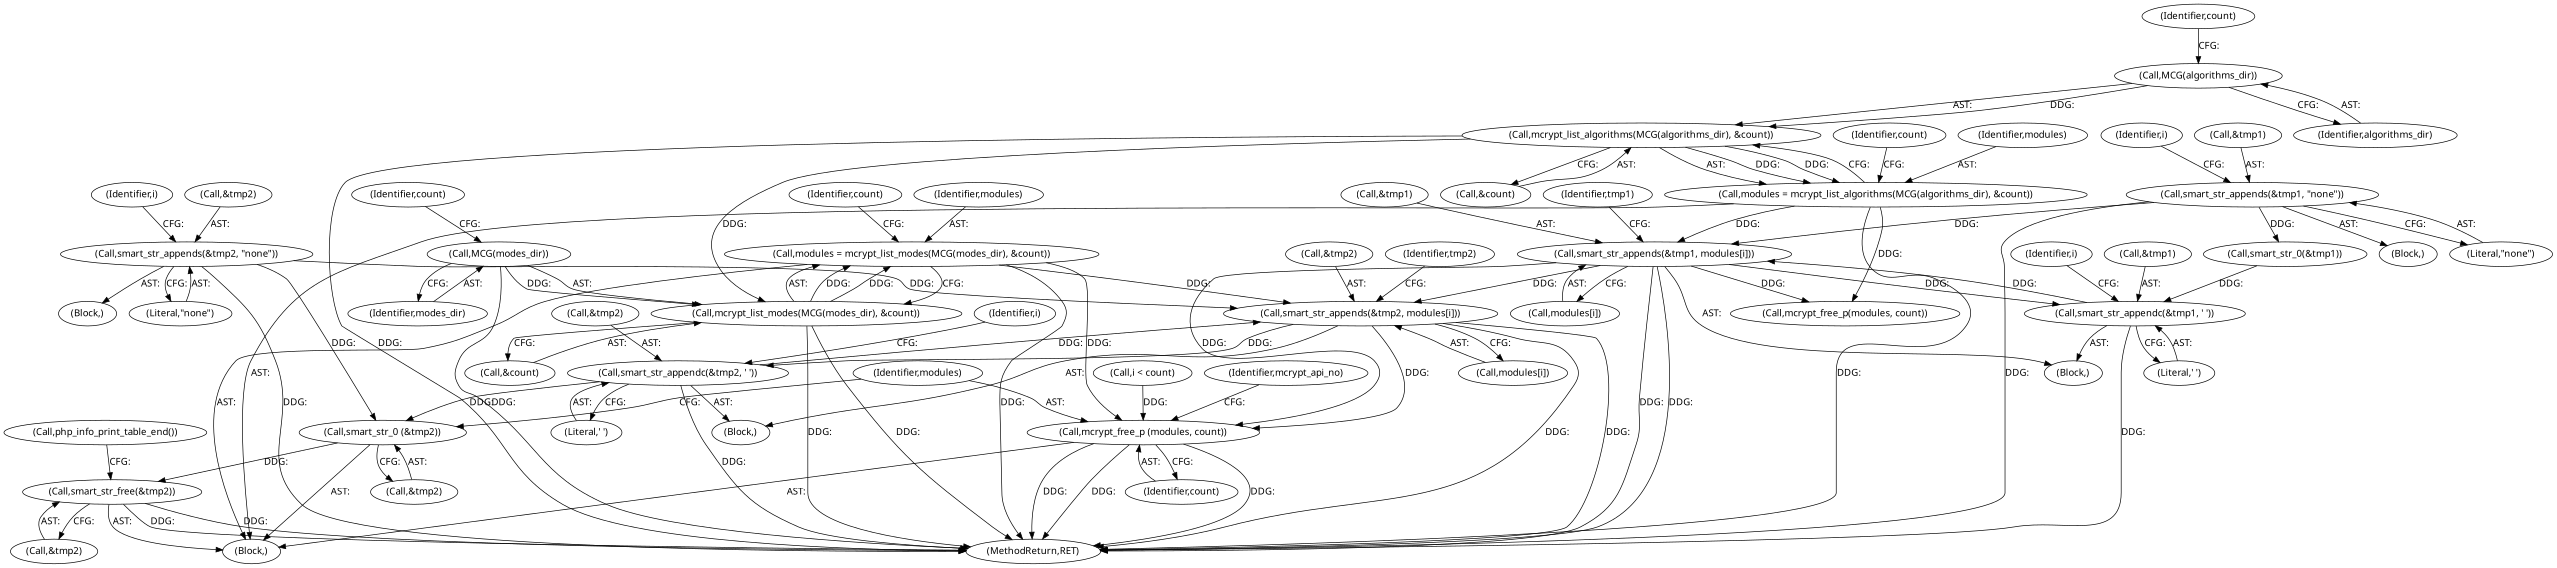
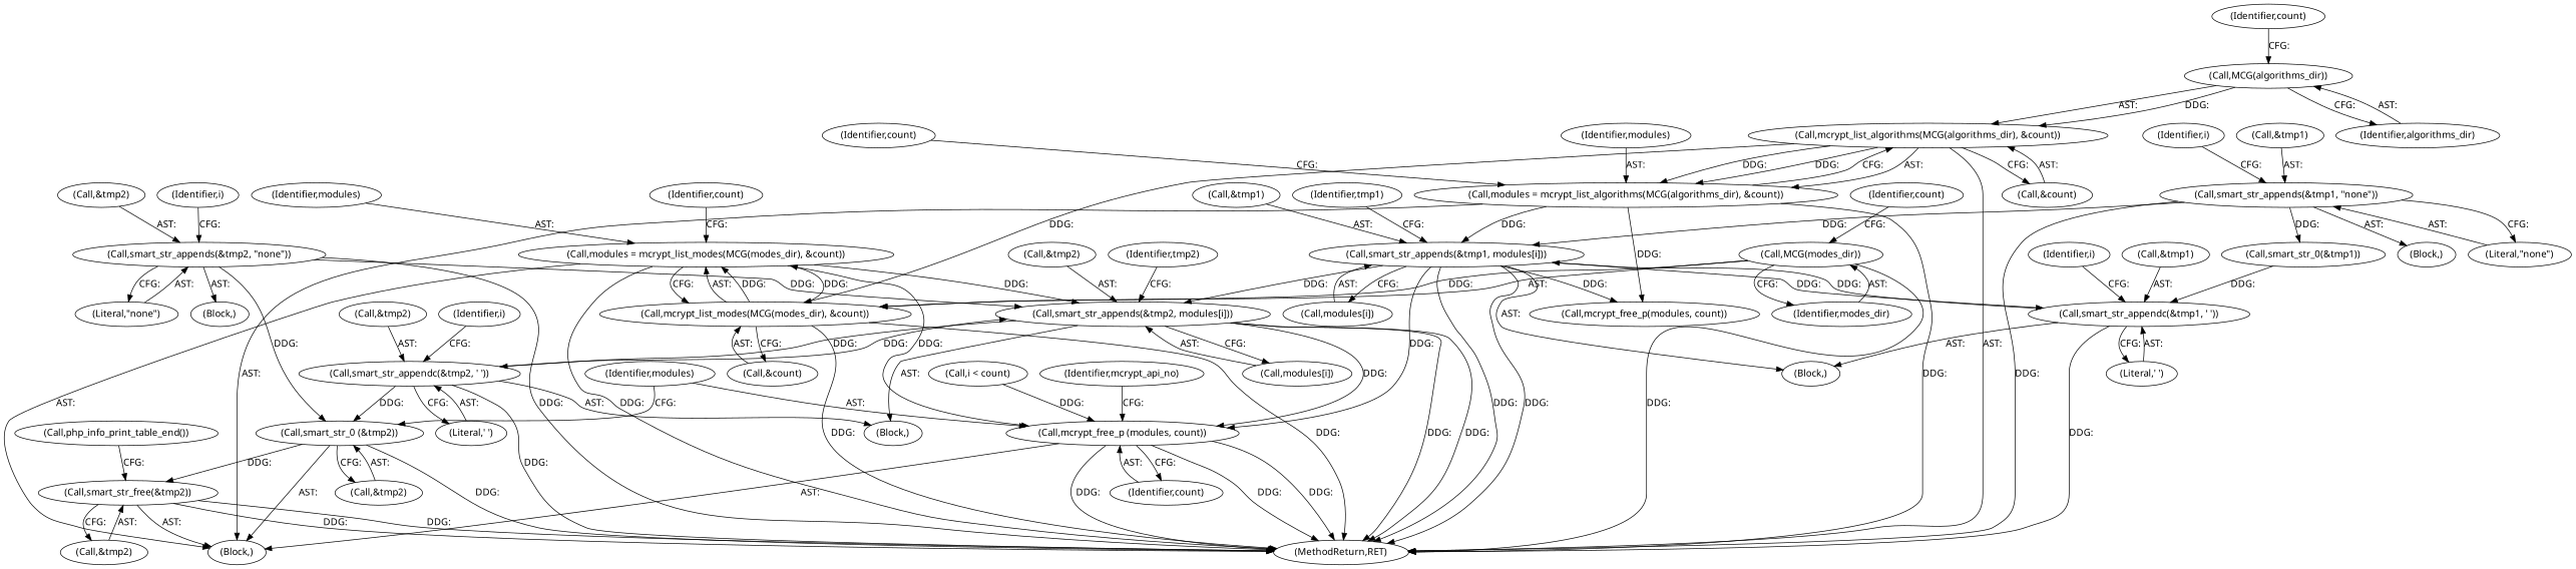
  digraph {
    fontname="Noto Sans"
    node [fontname="Noto Sans"]
    edge [fontname="Noto Sans"]
    n1 [label="(Call,smart_str_appends(&tmp2, modules[i]))"]
    n2 [label="(Call,smart_str_appendc(&tmp2, ' '))"]
    n3 [label="(Call,mcrypt_free_p (modules, count))"]
    n4 [label="(Call,modules[i])"]
    n5 [label="(MethodReturn,RET)"]
    n6 [label="(Block,)"]
    n7 [label="(Call,smart_str_0 (&tmp2))"]
    n8 [label="(Literal,' ')"]
    n9 [label="(Block,)"]
    n10 [label="(Identifier,count)"]
    n11 [label="(Call,smart_str_free(&tmp2))"]
    n12 [label="(Call,&tmp2)"]
    n13 [label="(Call,smart_str_appends(&tmp2, \"none\"))"]
    n14 [label="(Literal,\"none\")"]
    n15 [label="(Block,)"]
    n16 [label="(Call,modules = mcrypt_list_modes(MCG(modes_dir), &count))"]
    n17 [label="(Call,mcrypt_list_modes(MCG(modes_dir), &count))"]
    n18 [label="(Call,&count)"]
    n19 [label="(Call,MCG(modes_dir))"]
    n20 [label="(Identifier,modes_dir)"]
    n21 [label="(Call,mcrypt_list_algorithms(MCG(algorithms_dir), &count))"]
    n22 [label="(Call,modules = mcrypt_list_algorithms(MCG(algorithms_dir), &count))"]
    n23 [label="(Call,&count)"]
    n24 [label="(Call,smart_str_appends(&tmp1, modules[i]))"]
    n25 [label="(Call,mcrypt_free_p(modules, count))"]
    n26 [label="(Call,MCG(algorithms_dir))"]
    n27 [label="(Identifier,algorithms_dir)"]
    n28 [label="(Call,smart_str_appendc(&tmp1, ' '))"]
    n29 [label="(Block,)"]
    n30 [label="(Call,modules[i])"]
    n31 [label="(Literal,' ')"]
    n32 [label="(Call,smart_str_0(&tmp1))"]
    n33 [label="(Call,smart_str_appends(&tmp1, \"none\"))"]
    n34 [label="(Block,)"]
    n35 [label="(Literal,\"none\")"]
    n36 [label="(Call,&tmp2)"]
    n37 [label="(Identifier,i)"]
    n38 [label="(Identifier,modules)"]
    n39 [label="(Call,&tmp2)"]
    n40 [label="(Call,&tmp2)"]
    n41 [label="(Identifier,count)"]
    n42 [label="(Identifier,count)"]
    n43 [label="(Identifier,count)"]
    n44 [label="(Identifier,i)"]
    n45 [label="(Call,&tmp1)"]
    n46 [label="(Call,&tmp2)"]
    n47 [label="(Identifier,count)"]
    n48 [label="(Identifier,i)"]
    n49 [label="(Identifier,mcrypt_api_no)"]
    n50 [label="(Call,i < count)"]
    n51 [label="(Call,&tmp1)"]
    n52 [label="(Identifier,modules)"]
    n53 [label="(Identifier,i)"]
    n54 [label="(Call,&tmp1)"]
    n55 [label="(Identifier,tmp2)"]
    n56 [label="(Identifier,tmp1)"]
    n57 [label="(Identifier,modules)"]
    n58 [label="(Call,php_info_print_table_end())"]
    n1 -> n2 [label="DDG: "]
    n1 -> n3 [label="DDG: "]
    n1 -> n4 [label="CFG: "]
    n1 -> n5 [label="DDG: "]
    n1 -> n5 [label="DDG: "]
    n1 -> n6 [label="AST: "]
    n2 -> n1 [label="DDG: "]
    n2 -> n5 [label="DDG: "]
    n2 -> n6 [label="AST: "]
    n2 -> n7 [label="DDG: "]
    n2 -> n8 [label="CFG: "]
    n3 -> n5 [label="DDG: "]
    n3 -> n5 [label="DDG: "]
    n3 -> n5 [label="DDG: "]
    n3 -> n9 [label="AST: "]
    n3 -> n10 [label="CFG: "]
    n4 -> n1 [label="AST: "]
+   n7 -> n5 [label="DDG: "]
    n7 -> n9 [label="AST: "]
    n7 -> n11 [label="DDG: "]
    n7 -> n12 [label="CFG: "]
    n8 -> n2 [label="AST: "]
    n10 -> n3 [label="AST: "]
    n11 -> n5 [label="DDG: "]
    n11 -> n5 [label="DDG: "]
    n11 -> n9 [label="AST: "]
    n11 -> n36 [label="CFG: "]
    n12 -> n7 [label="AST: "]
    n13 -> n1 [label="DDG: "]
    n13 -> n5 [label="DDG: "]
    n13 -> n7 [label="DDG: "]
    n13 -> n14 [label="CFG: "]
    n13 -> n15 [label="AST: "]
    n14 -> n13 [label="AST: "]
    n16 -> n1 [label="DDG: "]
    n16 -> n3 [label="DDG: "]
    n16 -> n5 [label="DDG: "]
    n16 -> n9 [label="AST: "]
    n16 -> n17 [label="CFG: "]
    n17 -> n5 [label="DDG: "]
    n17 -> n5 [label="DDG: "]
    n17 -> n16 [label="AST: "]
    n17 -> n16 [label="DDG: "]
    n17 -> n16 [label="DDG: "]
    n17 -> n18 [label="CFG: "]
    n18 -> n17 [label="AST: "]
    n19 -> n5 [label="DDG: "]
    n19 -> n17 [label="AST: "]
    n19 -> n17 [label="DDG: "]
    n19 -> n20 [label="CFG: "]
    n20 -> n19 [label="AST: "]
-   n21 -> n5 [label="DDG: "]
+   n21 -> n5 [label="AST: "]
    n21 -> n17 [label="DDG: "]
    n21 -> n22 [label="AST: "]
    n21 -> n22 [label="DDG: "]
    n21 -> n22 [label="DDG: "]
    n21 -> n23 [label="CFG: "]
    n22 -> n5 [label="DDG: "]
    n22 -> n9 [label="AST: "]
    n22 -> n21 [label="CFG: "]
    n22 -> n24 [label="DDG: "]
    n22 -> n25 [label="DDG: "]
    n23 -> n21 [label="AST: "]
    n24 -> n1 [label="DDG: "]
    n24 -> n3 [label="DDG: "]
    n24 -> n5 [label="DDG: "]
    n24 -> n5 [label="DDG: "]
    n24 -> n25 [label="DDG: "]
    n24 -> n28 [label="DDG: "]
    n24 -> n29 [label="AST: "]
    n24 -> n30 [label="CFG: "]
    n26 -> n21 [label="AST: "]
    n26 -> n21 [label="DDG: "]
    n26 -> n27 [label="CFG: "]
    n27 -> n26 [label="AST: "]
    n28 -> n5 [label="DDG: "]
    n28 -> n24 [label="DDG: "]
    n28 -> n29 [label="AST: "]
    n28 -> n31 [label="CFG: "]
    n30 -> n24 [label="AST: "]
    n31 -> n28 [label="AST: "]
    n32 -> n28 [label="DDG: "]
    n33 -> n5 [label="DDG: "]
    n33 -> n24 [label="DDG: "]
    n33 -> n32 [label="DDG: "]
    n33 -> n34 [label="AST: "]
    n33 -> n35 [label="CFG: "]
    n35 -> n33 [label="AST: "]
    n36 -> n11 [label="AST: "]
    n37 -> n13 [label="CFG: "]
    n38 -> n3 [label="AST: "]
    n38 -> n7 [label="CFG: "]
    n39 -> n2 [label="AST: "]
    n40 -> n1 [label="AST: "]
    n41 -> n26 [label="CFG: "]
    n42 -> n16 [label="CFG: "]
    n43 -> n22 [label="CFG: "]
    n44 -> n33 [label="CFG: "]
    n45 -> n24 [label="AST: "]
    n46 -> n13 [label="AST: "]
    n47 -> n19 [label="CFG: "]
    n48 -> n2 [label="CFG: "]
    n49 -> n3 [label="CFG: "]
    n50 -> n3 [label="DDG: "]
    n51 -> n33 [label="AST: "]
    n52 -> n16 [label="AST: "]
    n53 -> n28 [label="CFG: "]
    n54 -> n28 [label="AST: "]
    n55 -> n1 [label="CFG: "]
    n56 -> n24 [label="CFG: "]
    n57 -> n22 [label="AST: "]
    n58 -> n11 [label="CFG: "]
  }
